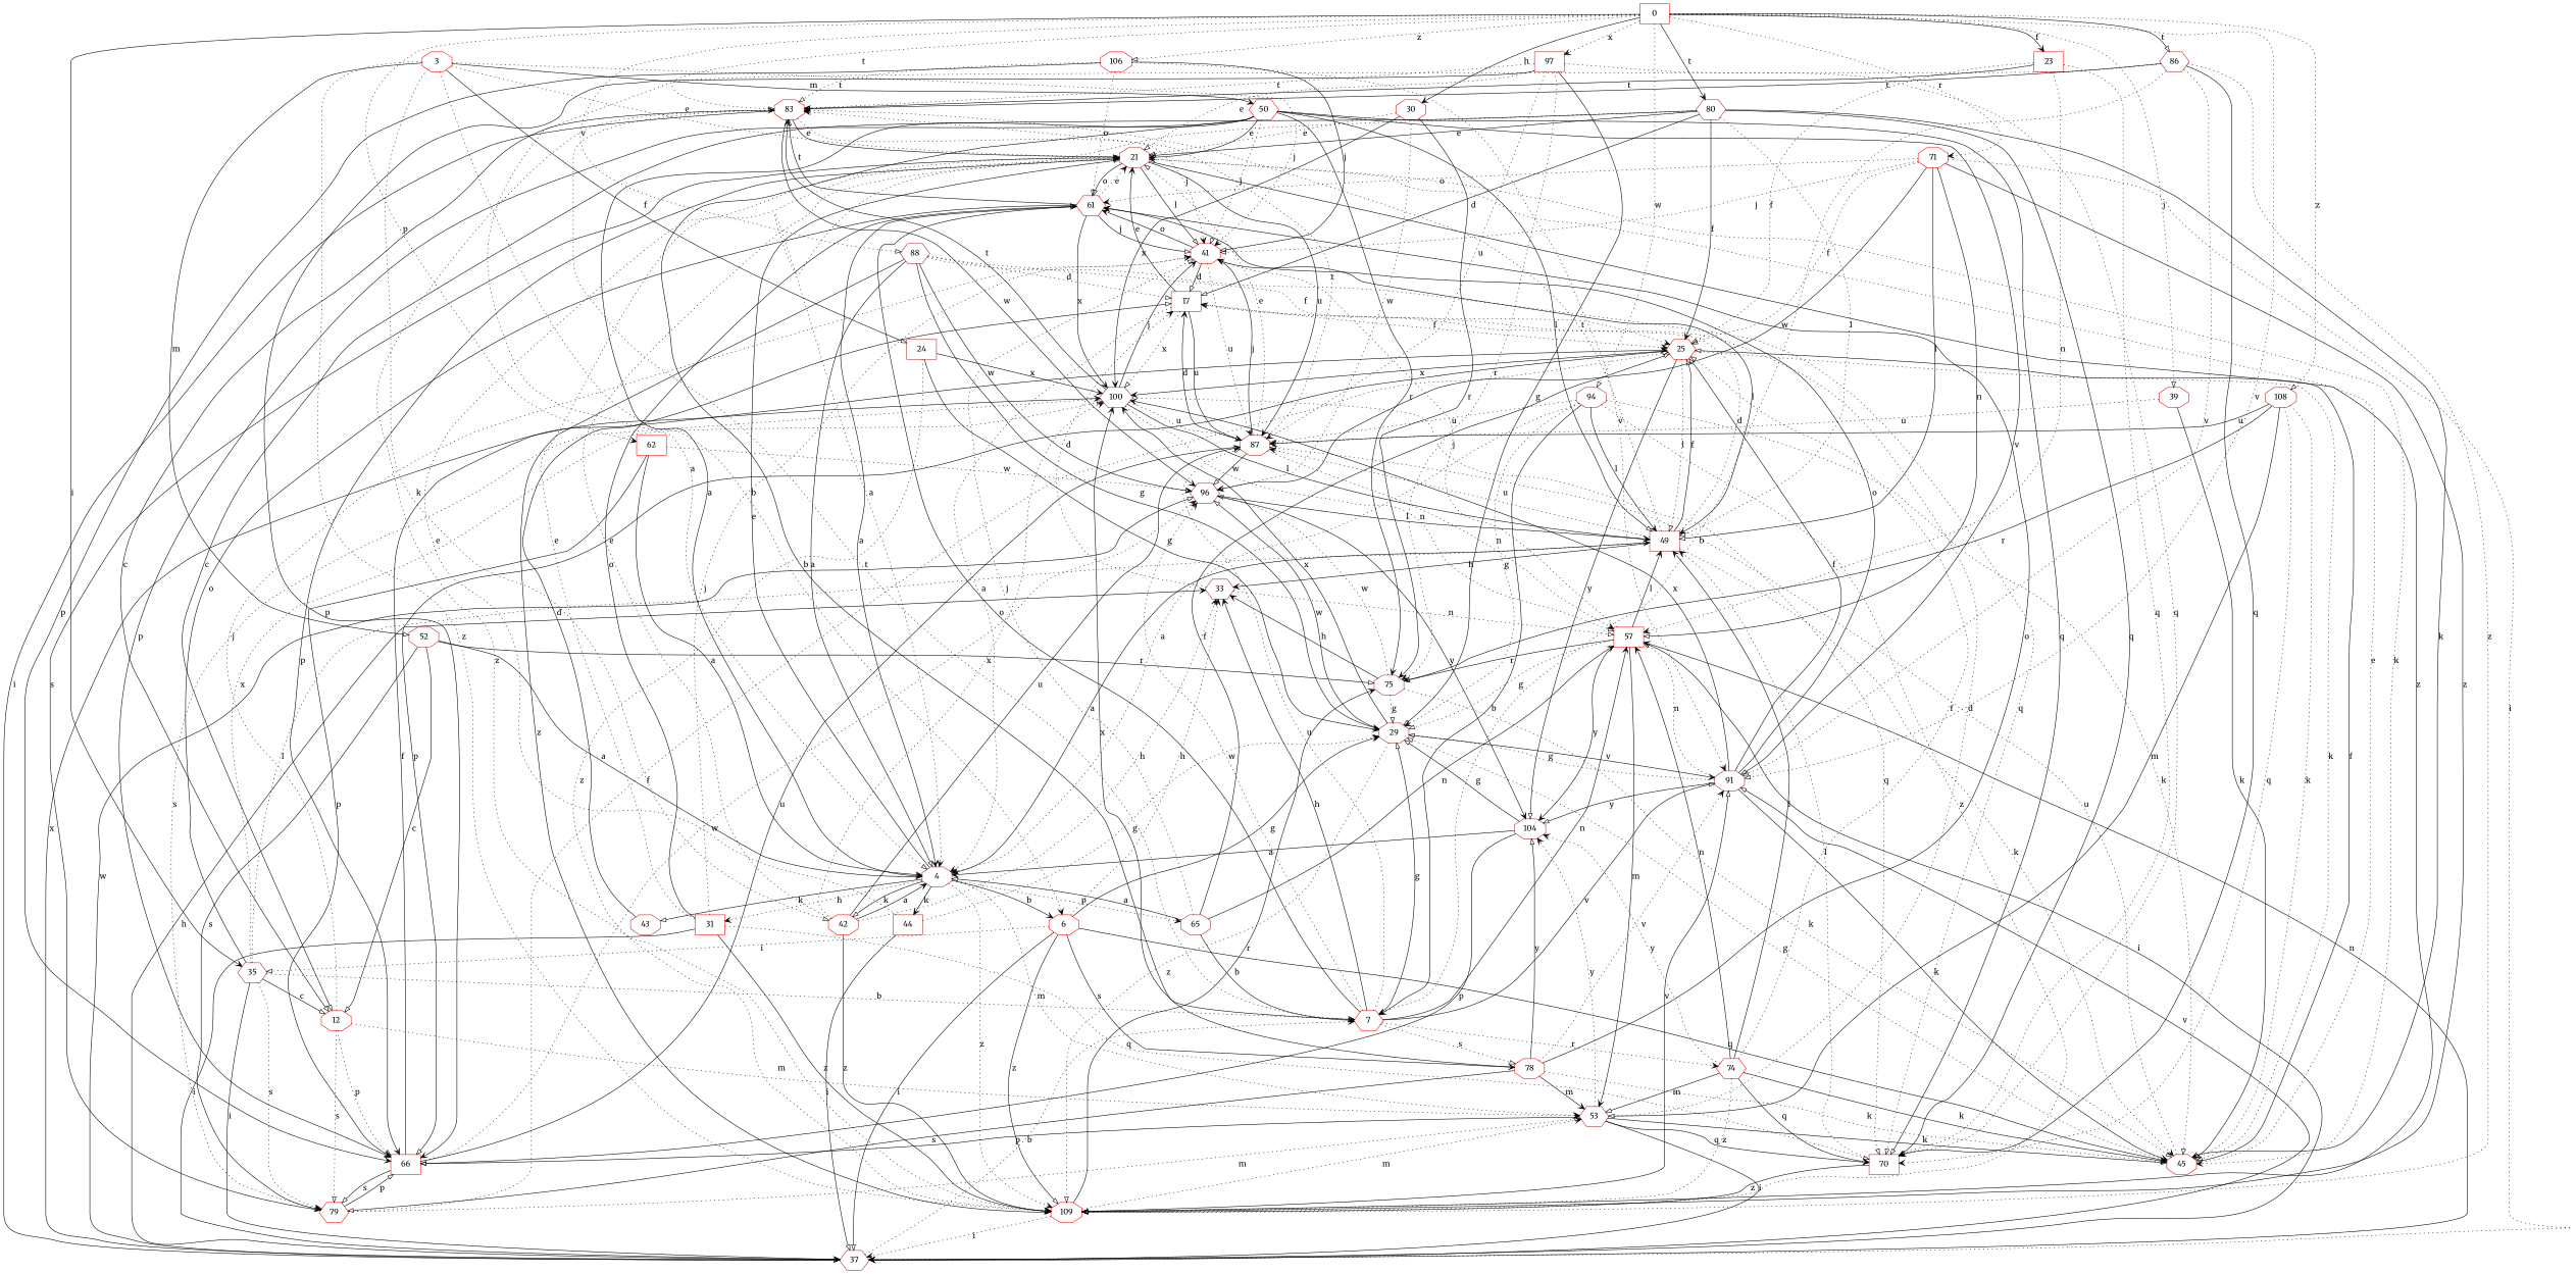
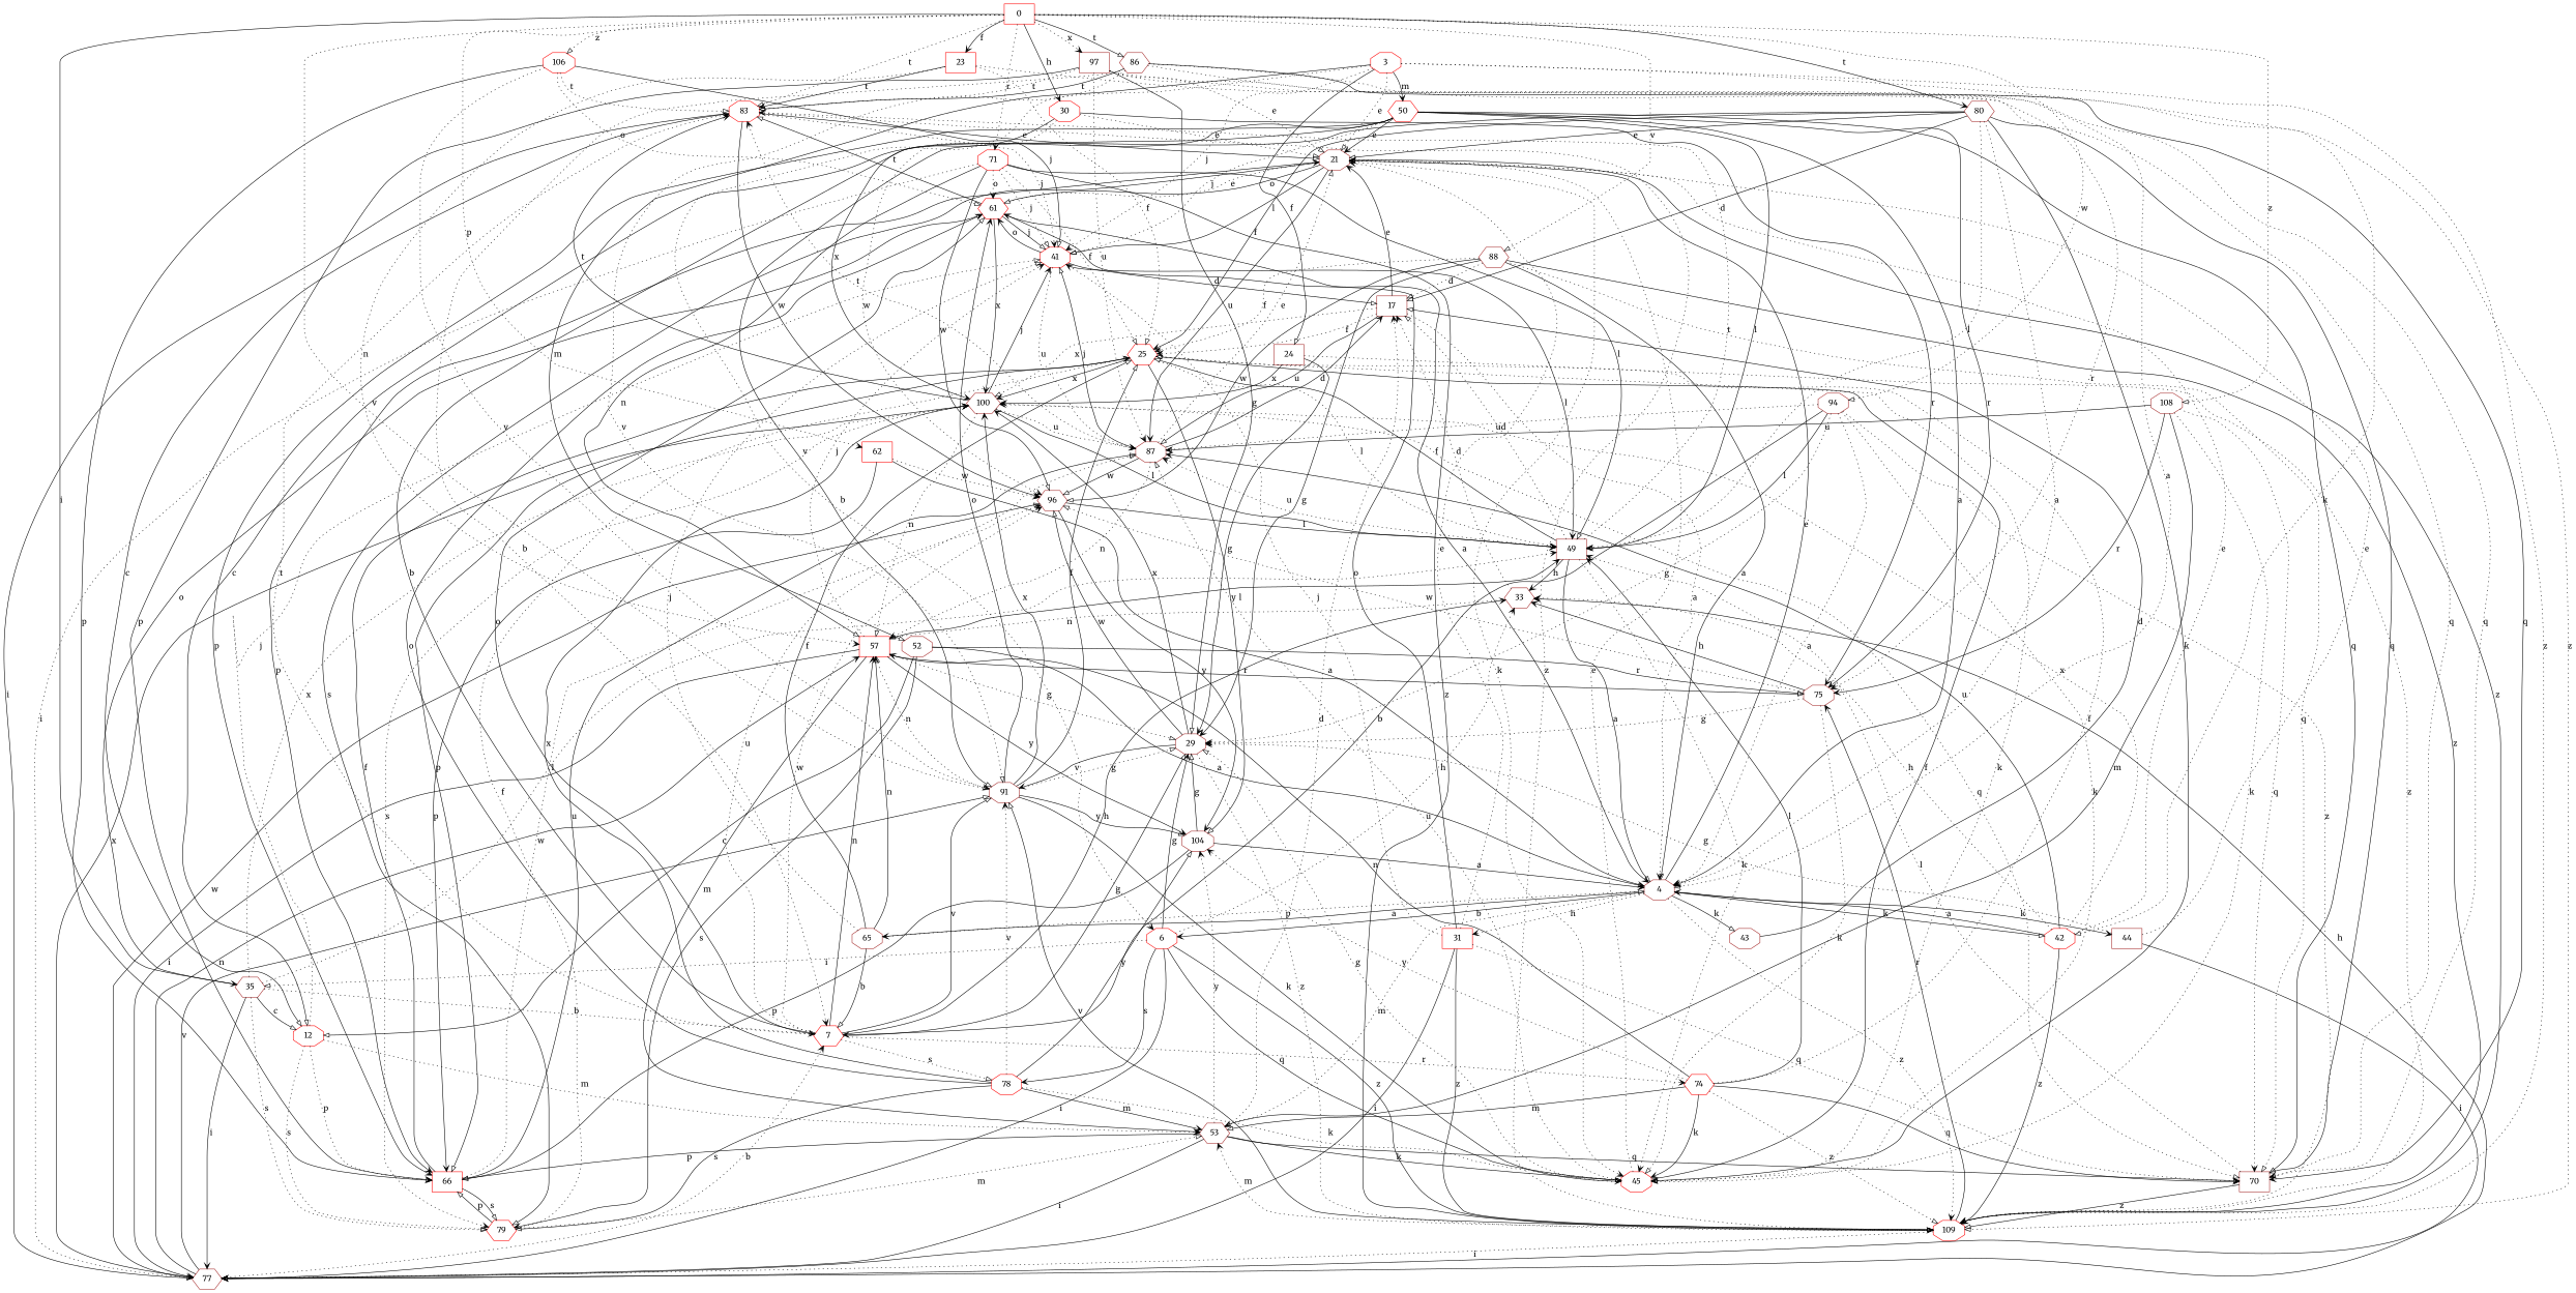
  strict digraph {
    fontname=Merriweather
    node [color=brown fontname=Merriweather shape=octagon]
    edge [arrowhead=vee fontname=Merriweather style=solid]
    0 [color=red shape=box]
    23 [color=red shape=box]
    30 [color=red]
    35 [shape=hexagon]
-   39 [color=red]
    62 [color=red shape=box]
    71 [color=red]
    80 [shape=hexagon]
    n9 [label=86 shape=hexagon]
    83 [color=red]
    88 [shape=hexagon]
    91
    94
    97 [shape=box]
    106 [color=red]
    108
    57 [color=red shape=box]
    25 [color=red shape=hexagon]
    70 [shape=box]
    21
    96 [shape=hexagon]
    100 [shape=hexagon]
    75
-   37 [shape=hexagon]
+   37 [shape=hexagon label=77]
    7 [color=red shape=hexagon]
    61 [color=red shape=hexagon]
    12 [color=red]
    79 [color=red shape=hexagon]
    49 [shape=box]
    45 [color=red]
    87
    4
    66 [color=red shape=box]
    41 [color=red]
    109 [color=red]
    17 [shape=box]
    29
    104
    53 [shape=hexagon]
    3 [color=red]
    6 [color=red]
    24 [shape=box]
    42 [color=red]
    50 [color=red shape=hexagon]
    52
    33 [shape=hexagon]
    78 [color=red]
    31 [color=red shape=box]
    43
    44 [shape=box]
    65
    74 [color=red shape=hexagon]
    0 -> 23 [label=f]
    0 -> 30 [label=h]
    0 -> 35 [label=i]
-   0 -> 39 [arrowhead=onormal label=j style=dotted]
    0 -> 62 [label=p style=dotted]
    0 -> 71 [label=r style=dotted]
    0 -> 80 [label=t]
    0 -> n9 [arrowhead=onormal label=t]
    0 -> 83 [arrowhead=onormal label=t style=dotted]
    0 -> 88 [arrowhead=onormal label=v style=dotted]
    0 -> 91 [arrowhead=onormal label=v style=dotted]
    0 -> 94 [arrowhead=onormal label=w style=dotted]
    0 -> 97 [label=x style=dotted]
    0 -> 106 [arrowhead=onormal label=z style=dotted]
    0 -> 108 [arrowhead=onormal label=z style=dotted]
    23 -> 83 [label=t]
    23 -> 57 [label=n style=dotted]
    23 -> 25 [arrowhead=onormal label=f style=dotted]
    23 -> 70 [arrowhead=onormal label=q style=dotted]
    30 -> 21 [arrowhead=onormal label=e style=dotted]
    30 -> 96 [label=w style=dotted]
    30 -> 100 [label=x]
    30 -> 75 [label=r]
    35 -> 100 [arrowhead=onormal label=x style=dotted]
    35 -> 37 [label=i]
    35 -> 7 [label=b style=dotted]
    35 -> 61 [arrowhead=onormal label=o]
    35 -> 12 [arrowhead=onormal label=c]
    35 -> 79 [arrowhead=onormal label=s style=dotted]
    35 -> 49 [label=l style=dotted]
-   39 -> 45 [arrowhead=onormal label=k]
-   39 -> 87 [label=u style=dotted]
    62 -> 96 [label=w style=dotted]
    62 -> 4 [label=a]
    62 -> 66 [label=p]
    71 -> 57 [arrowhead=onormal label=n]
    71 -> 25 [arrowhead=onormal label=f style=dotted]
    71 -> 96 [arrowhead=onormal label=w]
    71 -> 37 [label=i style=dotted]
    71 -> 61 [label=o style=dotted]
    71 -> 49 [arrowhead=onormal label=l]
    71 -> 41 [arrowhead=onormal label=j style=dotted]
    71 -> 109 [arrowhead=onormal label=z]
    80 -> 25 [label=f]
    80 -> 70 [arrowhead=onormal label=q]
    80 -> 21 [arrowhead=onormal label=e]
    80 -> 12 [arrowhead=onormal label=c]
    80 -> 49 [arrowhead=onormal label=l style=dotted]
    80 -> 45 [label=k]
    80 -> 4 [label=a style=dotted]
    80 -> 17 [arrowhead=onormal label=d]
    n9 -> 83 [arrowhead=onormal label=t]
    n9 -> 91 [arrowhead=onormal label=v style=dotted]
    n9 -> 70 [label=q]
    n9 -> 7 [label=b style=dotted]
    n9 -> 4 [arrowhead=onormal label=a style=dotted]
    n9 -> 109 [arrowhead=onormal label=z style=dotted]
    83 -> 21 [arrowhead=onormal label=e]
    83 -> 96 [label=w]
    83 -> 37 [arrowhead=onormal label=i]
    83 -> 12 [arrowhead=onormal label=c]
    83 -> 41 [label=j style=dotted]
    83 -> 109 [label=z style=dotted]
    88 -> 25 [label=f style=dotted]
    88 -> 70 [arrowhead=onormal label=q style=dotted]
    88 -> 96 [arrowhead=onormal label=w]
    88 -> 4 [arrowhead=onormal label=a]
    88 -> 109 [arrowhead=onormal label=z]
    88 -> 17 [arrowhead=onormal label=d style=dotted]
    88 -> 29 [label=g]
    91 -> 57 [arrowhead=onormal label=n style=dotted]
    91 -> 25 [arrowhead=onormal label=f]
    91 -> 100 [label=x]
    91 -> 61 [label=o]
    91 -> 45 [label=k]
    91 -> 29 [arrowhead=onormal label=g style=dotted]
    91 -> 104 [arrowhead=onormal label=y]
    94 -> 7 [label=b]
    94 -> 49 [label=l]
    94 -> 45 [arrowhead=onormal label=k style=dotted]
    94 -> 87 [arrowhead=onormal label=u style=dotted]
    94 -> 4 [label=a style=dotted]
    94 -> 109 [label=z style=dotted]
    94 -> 29 [label=g style=dotted]
    97 -> 83 [arrowhead=onormal label=t style=dotted]
    97 -> 70 [label=q style=dotted]
    97 -> 21 [arrowhead=onormal label=e style=dotted]
    97 -> 75 [label=r style=dotted]
    97 -> 87 [label=u style=dotted]
    97 -> 66 [label=p]
    97 -> 29 [arrowhead=onormal label=g]
    106 -> 83 [arrowhead=onormal label=t style=dotted]
    106 -> 91 [label=v style=dotted]
    106 -> 61 [arrowhead=onormal label=o style=dotted]
    106 -> 66 [label=p]
    106 -> 41 [arrowhead=onormal label=j]
    108 -> 70 [label=q style=dotted]
    108 -> 75 [label=r]
    108 -> 45 [arrowhead=onormal label=k style=dotted]
    108 -> 87 [label=u]
    108 -> 53 [arrowhead=onormal label=m]
    57 -> 75 [arrowhead=onormal label=r]
    57 -> 37 [label=i]
    57 -> 49 [label=l]
    57 -> 41 [label=j style=dotted]
    57 -> 29 [arrowhead=onormal label=g style=dotted]
    57 -> 104 [label=y]
    57 -> 53 [label=m]
    25 -> 100 [label=x]
    25 -> 49 [arrowhead=onormal label=l style=dotted]
    25 -> 45 [arrowhead=onormal label=k style=dotted]
    25 -> 66 [arrowhead=onormal label=p]
    25 -> 104 [arrowhead=onormal label=y]
    70 -> 49 [label=l style=dotted]
    70 -> 109 [arrowhead=onormal label=z]
    21 -> 61 [arrowhead=onormal label=o]
    21 -> 79 [arrowhead=onormal label=s]
    21 -> 45 [label=k style=dotted]
    21 -> 87 [label=u]
    21 -> 66 [label=p]
    21 -> 41 [arrowhead=onormal label=l]
    21 -> 109 [arrowhead=onormal label=z]
    96 -> 49 [label=l]
    96 -> 104 [label=y]
    100 -> 83 [label=t]
    100 -> 57 [arrowhead=onormal label=n style=dotted]
    100 -> 70 [arrowhead=onormal label=q style=dotted]
    100 -> 79 [label=s style=dotted]
    100 -> 49 [label=l]
    100 -> 87 [label=u style=dotted]
    100 -> 41 [label=j]
    75 -> 96 [arrowhead=onormal label=w style=dotted]
    75 -> 45 [arrowhead=onormal label=k style=dotted]
    75 -> 29 [arrowhead=onormal label=g style=dotted]
    75 -> 33 [label=h]
    37 -> 91 [arrowhead=onormal label=v]
    37 -> 57 [label=n]
    37 -> 96 [arrowhead=onormal label=w]
    37 -> 100 [label=x]
    37 -> 7 [label=b style=dotted]
    37 -> 33 [label=h]
    7 -> 83 [label=t style=dotted]
    7 -> 91 [arrowhead=onormal label=v]
    7 -> 57 [label=n]
    7 -> 96 [label=w style=dotted]
    7 -> 61 [arrowhead=onormal label=o]
    7 -> 87 [arrowhead=onormal label=u style=dotted]
    7 -> 29 [arrowhead=onormal label=g]
    7 -> 33 [label=h]
    7 -> 78 [arrowhead=onormal label=s style=dotted]
    7 -> 74 [label=r style=dotted]
    61 -> 83 [arrowhead=onormal label=t]
    61 -> 21 [label=e style=dotted]
    61 -> 100 [label=x]
    61 -> 4 [label=a]
    61 -> 41 [arrowhead=onormal label=j]
    12 -> 79 [arrowhead=onormal label=s style=dotted]
    12 -> 66 [arrowhead=onormal label=p style=dotted]
    12 -> 41 [arrowhead=onormal label=j style=dotted]
    12 -> 53 [label=m style=dotted]
    79 -> 25 [arrowhead=onormal label=f style=dotted]
    79 -> 66 [arrowhead=onormal label=p]
    79 -> 53 [arrowhead=onormal label=m style=dotted]
    49 -> 83 [label=t style=dotted]
    49 -> 25 [arrowhead=onormal label=f]
    49 -> 45 [label=k style=dotted]
    49 -> 87 [label=u style=dotted]
    49 -> 4 [arrowhead=onormal label=a]
    49 -> 17 [arrowhead=onormal label=d style=dotted]
    49 -> 33 [label=h]
    45 -> 25 [arrowhead=onormal label=f]
    45 -> 21 [label=e style=dotted]
    45 -> 87 [arrowhead=onormal label=u style=dotted]
    45 -> 29 [arrowhead=onormal label=g style=dotted]
    87 -> 83 [label=t style=dotted]
    87 -> 57 [label=n style=dotted]
    87 -> 21 [arrowhead=onormal label=e style=dotted]
    87 -> 96 [arrowhead=onormal label=w]
    87 -> 41 [arrowhead=onormal label=j]
    87 -> 17 [label=d]
    4 -> 21 [arrowhead=onormal label=e]
    4 -> 109 [label=z style=dotted]
    4 -> 53 [label=m style=dotted]
    4 -> 6 [label=b]
    4 -> 42 [arrowhead=onormal label=k]
    4 -> 31 [label=h style=dotted]
    4 -> 43 [arrowhead=onormal label=k]
    4 -> 44 [label=k]
    4 -> 65 [label=p style=dotted]
    66 -> 25 [label=f]
    66 -> 96 [label=w style=dotted]
    66 -> 79 [arrowhead=onormal label=s]
    66 -> 87 [arrowhead=onormal label=u]
    41 -> 61 [label=o]
    41 -> 49 [label=l]
    41 -> 87 [label=u style=dotted]
    41 -> 17 [arrowhead=onormal label=d]
    109 -> 91 [arrowhead=onormal label=v]
    109 -> 75 [label=r]
    109 -> 37 [label=i style=dotted]
    109 -> 53 [label=m style=dotted]
    17 -> 25 [label=f style=dotted]
    17 -> 21 [label=e]
    17 -> 100 [arrowhead=onormal label=x style=dotted]
    17 -> 87 [arrowhead=onormal label=u]
    17 -> 4 [label=a style=dotted]
    29 -> 91 [label=v]
    29 -> 96 [arrowhead=onormal label=w]
    29 -> 100 [label=x]
    29 -> 109 [arrowhead=onormal label=z style=dotted]
    104 -> 4 [label=a]
    104 -> 66 [arrowhead=onormal label=p]
    104 -> 29 [arrowhead=onormal label=g]
    53 -> 70 [label=q]
    53 -> 37 [label=i]
    53 -> 45 [arrowhead=onormal label=k]
    53 -> 66 [arrowhead=onormal label=p]
    53 -> 17 [label=d style=dotted]
    53 -> 104 [label=y style=dotted]
    3 -> 21 [arrowhead=onormal label=e style=dotted]
    3 -> 41 [label=j style=dotted]
    3 -> 109 [label=z style=dotted]
    3 -> 6 [label=b style=dotted]
    3 -> 24 [arrowhead=onormal label=f]
    3 -> 42 [arrowhead=onormal label=k style=dotted]
    3 -> 50 [label=m]
    3 -> 52 [arrowhead=onormal label=m]
    6 -> 35 [arrowhead=onormal label=i style=dotted]
    6 -> 37 [arrowhead=onormal label=i]
    6 -> 45 [arrowhead=onormal label=q]
    6 -> 109 [arrowhead=onormal label=z]
    6 -> 29 [label=g]
    6 -> 33 [label=h style=dotted]
    6 -> 78 [label=s]
    24 -> 100 [label=x]
    24 -> 109 [label=z style=dotted]
    24 -> 29 [label=g]
    42 -> 21 [arrowhead=onormal label=e style=dotted]
    42 -> 100 [label=x style=dotted]
    42 -> 87 [label=u]
    42 -> 4 [label=a]
    42 -> 109 [label=z]
    42 -> 33 [label=h style=dotted]
    50 -> 91 [arrowhead=onormal label=v]
    50 -> 70 [arrowhead=onormal label=q]
    50 -> 21 [label=e]
    50 -> 75 [label=r]
    50 -> 7 [arrowhead=onormal label=b]
    50 -> 49 [arrowhead=onormal label=l]
    50 -> 4 [label=a]
    50 -> 66 [label=p]
    50 -> 41 [arrowhead=onormal label=j style=dotted]
    52 -> 75 [arrowhead=onormal label=r]
    52 -> 12 [arrowhead=onormal label=c]
    52 -> 79 [label=s]
    52 -> 4 [arrowhead=onormal label=a]
    33 -> 57 [arrowhead=onormal label=n style=dotted]
    33 -> 17 [label=d style=dotted]
    78 -> 91 [label=v style=dotted]
    78 -> 100 [label=x]
    78 -> 61 [label=o]
    78 -> 79 [arrowhead=onormal label=s]
    78 -> 45 [arrowhead=onormal label=k style=dotted]
    78 -> 104 [arrowhead=onormal label=y]
    78 -> 53 [label=m]
    31 -> 70 [arrowhead=onormal label=q style=dotted]
    31 -> 21 [label=e style=dotted]
    31 -> 37 [label=i]
    31 -> 61 [label=o]
    31 -> 41 [label=j style=dotted]
    31 -> 109 [arrowhead=onormal label=z]
    43 -> 17 [arrowhead=onormal label=d]
    44 -> 21 [label=e style=dotted]
    44 -> 37 [arrowhead=onormal label=i]
    44 -> 29 [label=g style=dotted]
    65 -> 57 [label=n]
    65 -> 25 [arrowhead=onormal label=f]
    65 -> 7 [arrowhead=onormal label=b]
    65 -> 4 [arrowhead=onormal label=a]
    65 -> 41 [arrowhead=onormal label=j style=dotted]
    74 -> 57 [label=n]
    74 -> 25 [arrowhead=onormal label=f style=dotted]
    74 -> 70 [label=q]
    74 -> 49 [label=l]
    74 -> 45 [label=k]
    74 -> 109 [arrowhead=onormal label=z style=dotted]
    74 -> 104 [label=y style=dotted]
    74 -> 53 [arrowhead=onormal label=m]
  }
